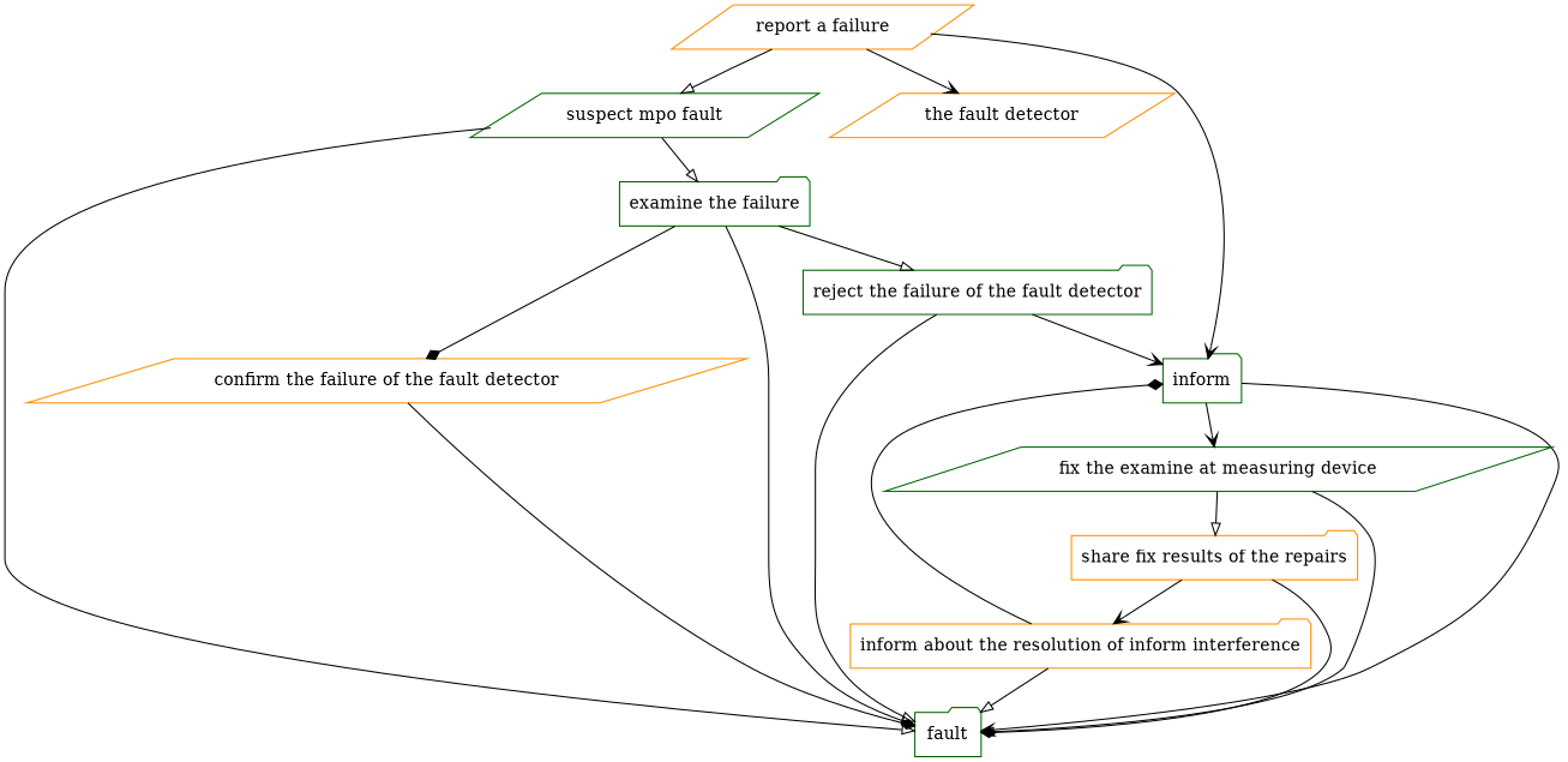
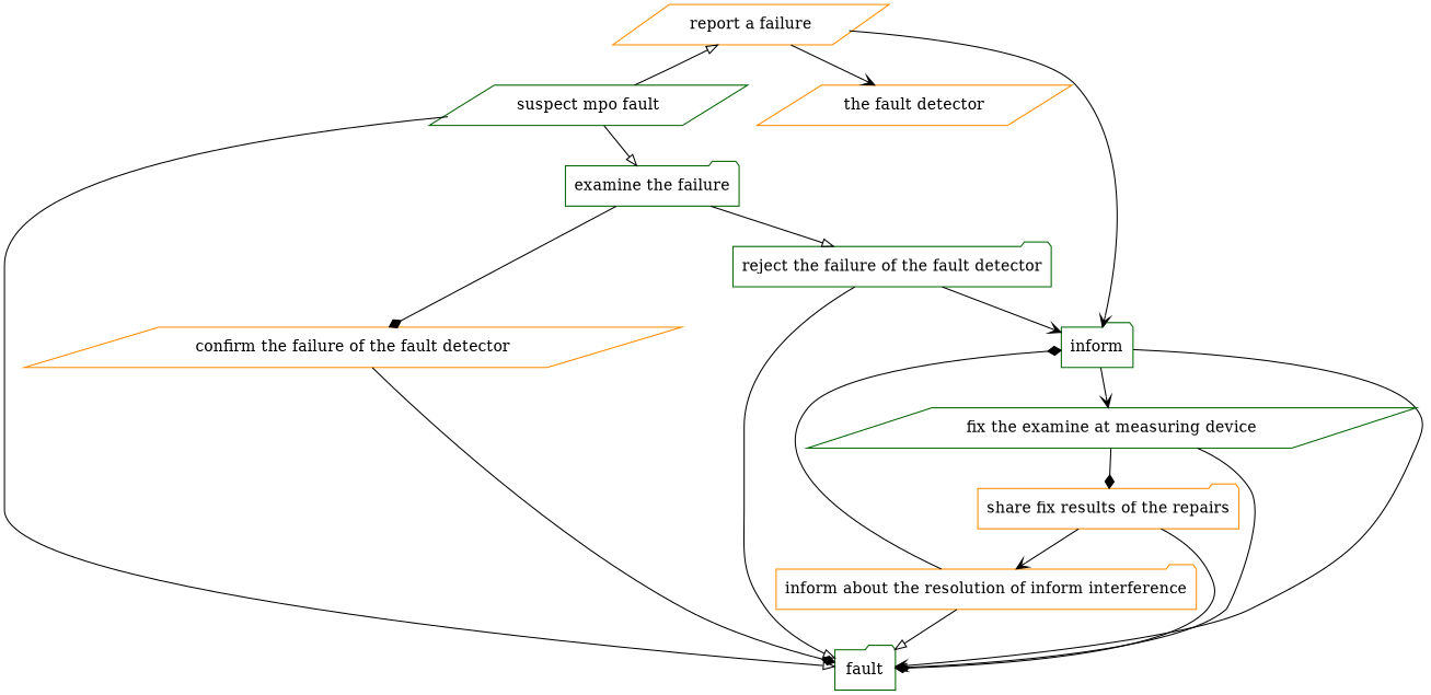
  strict digraph {
    node [color=darkgreen shape=folder]
    edge [arrowhead=onormal attrs="{'type': 'flow', 'label': 'flow'}"]
    "report a failure" [attrs="{'type': 'Activity', 'label': 'report a failure'}" color=darkorange shape=parallelogram]
    "suspect mpo fault" [attrs="{'type': 'Activity', 'label': 'suspect mpo fault'}" shape=parallelogram]
    "the fault detector" [attrs="{'type': 'Actor', 'label': 'the fault detector'}" color=darkorange shape=parallelogram]
    inform [attrs="{'type': 'Activity', 'label': 'inform'}"]
    "examine the failure" [attrs="{'type': 'Activity', 'label': 'examine the failure'}"]
    n6 [attrs="{'type': 'Actor', 'label': 'mpo'}" label=fault]
    "reject the failure of the fault detector" [attrs="{'type': 'Activity', 'label': 'reject the failure of the fault detector'}"]
    "confirm the failure of the fault detector" [attrs="{'type': 'Activity', 'label': 'confirm the failure of the fault detector'}" color=darkorange shape=parallelogram]
    n9 [attrs="{'type': 'Activity', 'label': 'fix the fault at measuring device'}" label="fix the examine at measuring device" shape=parallelogram]
    n10 [attrs="{'type': 'Activity', 'label': 'share the results of the repairs'}" color=darkorange label="share fix results of the repairs"]
    n11 [attrs="{'type': 'Activity', 'label': 'inform about the resolution of the interference'}" color=darkorange label="inform about the resolution of inform interference"]
-   "report a failure" -> "suspect mpo fault"
+   "suspect mpo fault" -> "report a failure"
    "report a failure" -> "the fault detector" [arrowhead=vee attrs="{'type': 'actor performer', 'label': 'actor performer'}"]
    "report a failure" -> inform [arrowhead=vee]
    "suspect mpo fault" -> "examine the failure"
    "suspect mpo fault" -> n6 [attrs="{'type': 'actor performer', 'label': 'actor performer'}"]
    inform -> n6 [arrowhead=vee attrs="{'type': 'actor performer', 'label': 'actor performer'}"]
    inform -> n9 [arrowhead=vee]
-   "examine the failure" -> n6 [attrs="{'type': 'actor performer', 'label': 'actor performer'}"]
    "examine the failure" -> "reject the failure of the fault detector"
    "examine the failure" -> "confirm the failure of the fault detector" [arrowhead=diamond]
    "reject the failure of the fault detector" -> inform [arrowhead=vee]
    "reject the failure of the fault detector" -> n6 [attrs="{'type': 'actor performer', 'label': 'actor performer'}"]
    "confirm the failure of the fault detector" -> n6 [arrowhead=diamond attrs="{'type': 'actor performer', 'label': 'actor performer'}"]
    n9 -> n6 [attrs="{'type': 'actor performer', 'label': 'actor performer'}"]
-   n9 -> n10
+   n9 -> n10 [arrowhead=diamond]
    n10 -> n6 [arrowhead=diamond attrs="{'type': 'actor performer', 'label': 'actor performer'}"]
    n10 -> n11 [arrowhead=vee]
    n11 -> inform [arrowhead=diamond]
    n11 -> n6 [attrs="{'type': 'actor performer', 'label': 'actor performer'}"]
  }
